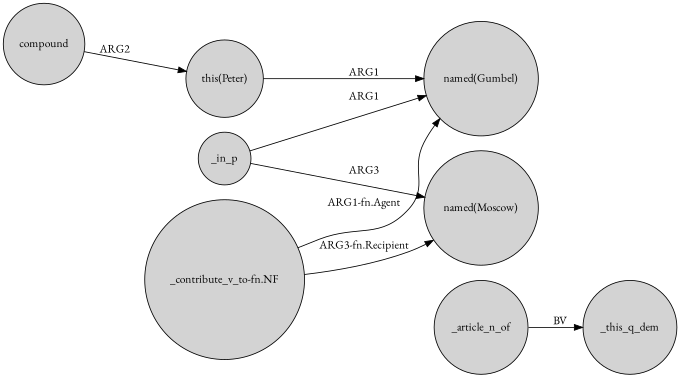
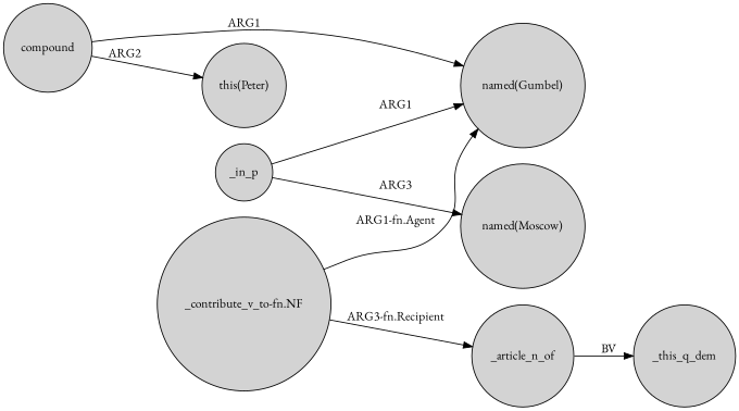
  digraph {
    fontname="EB Garamond"
    rankdir=LR
    node [fontname="EB Garamond" shape=circle style=filled]
    edge [fontname="EB Garamond"]
    n1 [label="this(Peter)"]
    compound
    "named(Gumbel)"
    _article_n_of
    _this_q_dem
    "_contribute_v_to-fn.NF"
    _in_p
    "named(Moscow)"
    compound -> n1 [label=ARG2]
-   n1 -> "named(Gumbel)" [label=ARG1]
+   compound -> "named(Gumbel)" [label=ARG1]
    _article_n_of -> _this_q_dem [label=BV]
    "_contribute_v_to-fn.NF" -> "named(Gumbel)" [label="ARG1-fn.Agent"]
-   "_contribute_v_to-fn.NF" -> "named(Moscow)" [label="ARG3-fn.Recipient"]
+   "_contribute_v_to-fn.NF" -> _article_n_of [label="ARG3-fn.Recipient"]
    _in_p -> "named(Gumbel)" [label=ARG1]
    _in_p -> "named(Moscow)" [label=ARG3]
  }
